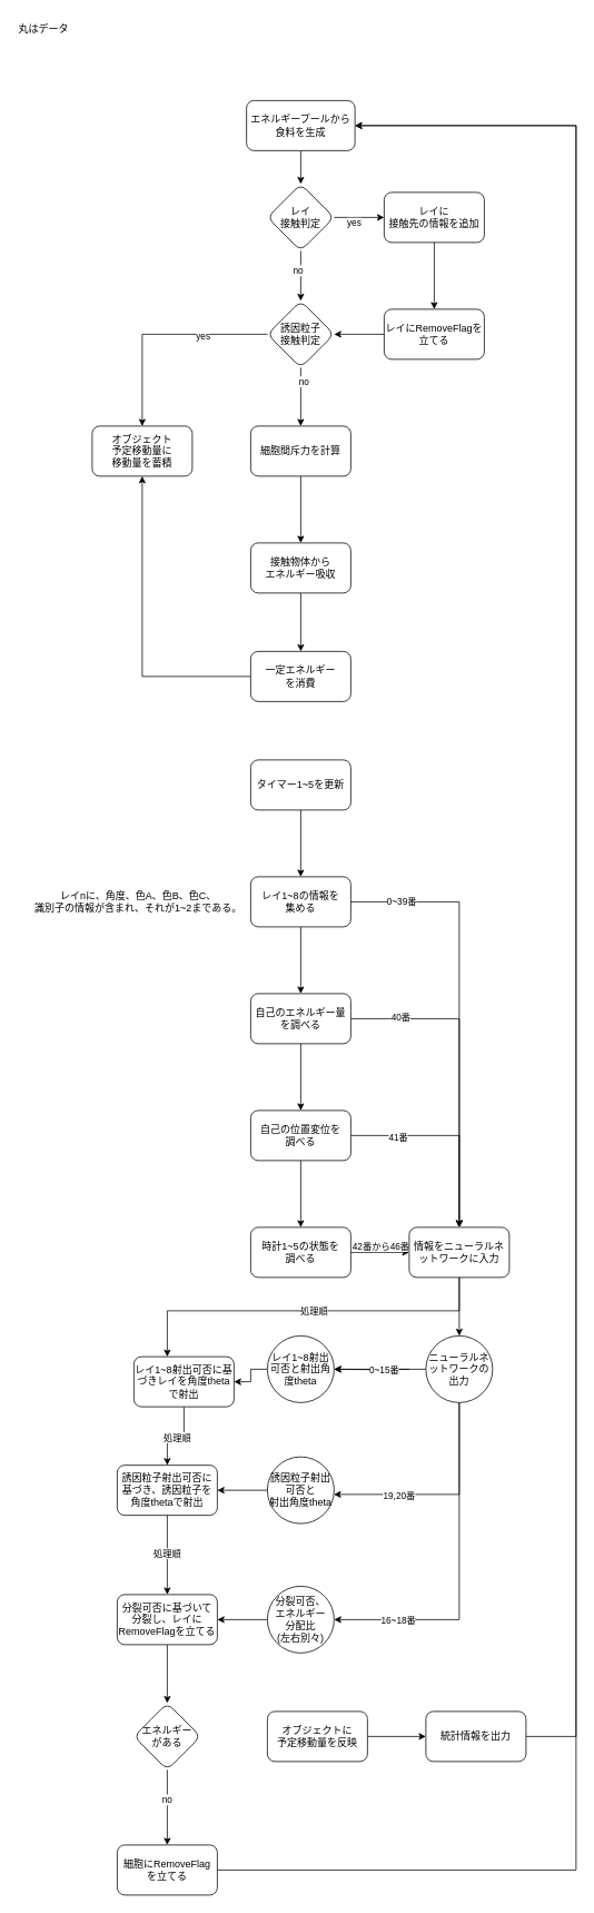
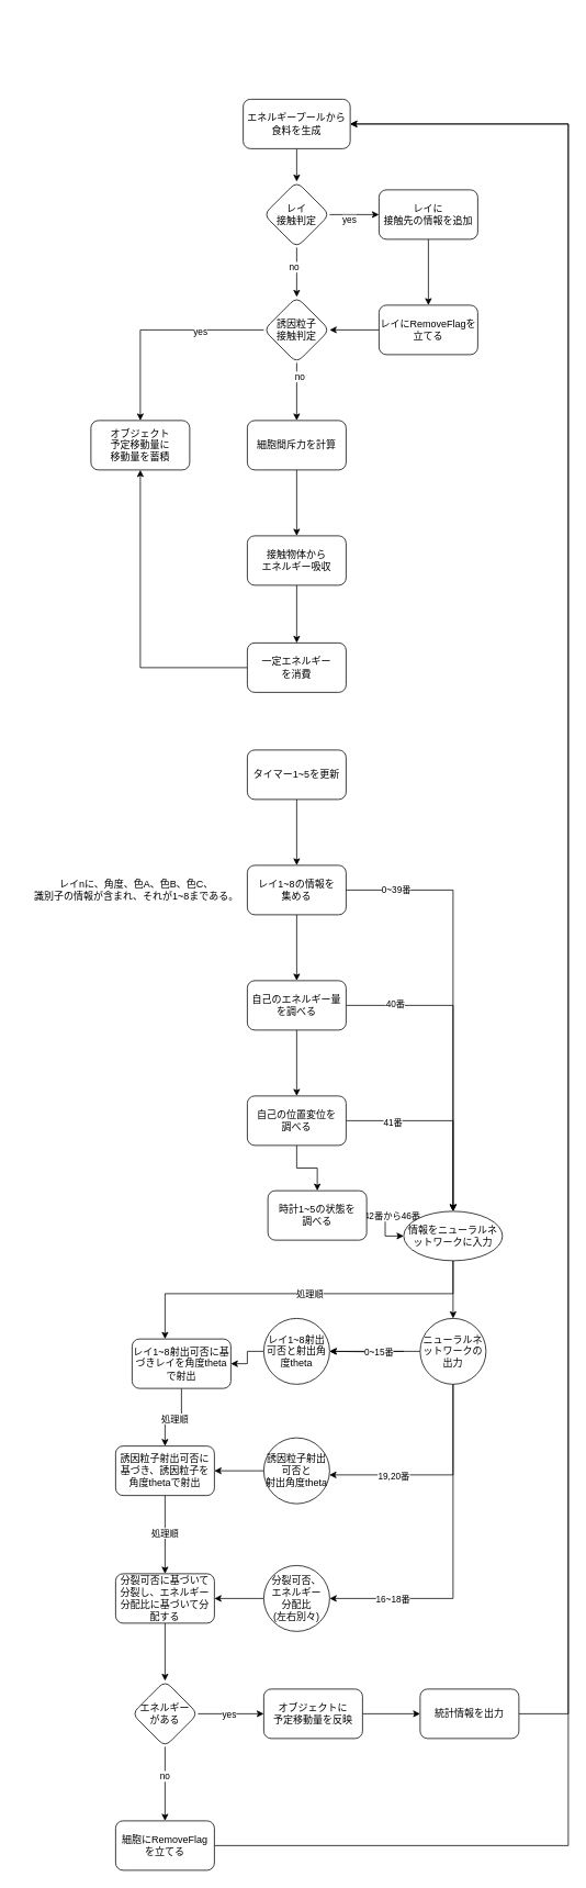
  <mxCell id="0" />
  <mxCell id="1" parent="0" />
  <mxCell id="2" value="" style="edgeStyle=orthogonalEdgeStyle;rounded=0;orthogonalLoop=1;jettySize=auto;html=1;" parent="1" source="6" target="8" edge="1"><mxGeometry relative="1" as="geometry" /></mxCell>
  <mxCell id="3" value="&lt;div&gt;yes&lt;/div&gt;" style="edgeLabel;html=1;align=center;verticalAlign=middle;resizable=0;points=[];" parent="2" vertex="1" connectable="0"><mxGeometry x="-0.233" y="-6" relative="1" as="geometry"><mxPoint as="offset" /></mxGeometry></mxCell>
  <mxCell id="4" value="" style="edgeStyle=orthogonalEdgeStyle;rounded=0;orthogonalLoop=1;jettySize=auto;html=1;" parent="1" source="6" target="17" edge="1"><mxGeometry relative="1" as="geometry"><mxPoint x="360" y="370" as="targetPoint" /></mxGeometry></mxCell>
  <mxCell id="5" value="&lt;div&gt;no&lt;/div&gt;" style="edgeLabel;html=1;align=center;verticalAlign=middle;resizable=0;points=[];" parent="4" vertex="1" connectable="0"><mxGeometry x="-0.222" y="-4" relative="1" as="geometry"><mxPoint as="offset" /></mxGeometry></mxCell>
  <mxCell id="6" value="&lt;div&gt;レイ&lt;/div&gt;&lt;div&gt;接触判定&lt;/div&gt;" style="rhombus;whiteSpace=wrap;html=1;rounded=1;glass=0;strokeWidth=1;shadow=0;" parent="1" vertex="1"><mxGeometry x="320" y="220" width="80" height="80" as="geometry" /></mxCell>
  <mxCell id="7" value="" style="edgeStyle=orthogonalEdgeStyle;rounded=0;orthogonalLoop=1;jettySize=auto;html=1;" parent="1" source="8" target="10" edge="1"><mxGeometry relative="1" as="geometry" /></mxCell>
  <mxCell id="8" value="&lt;div&gt;レイに&lt;/div&gt;&lt;div&gt;接触先の情報を追加&lt;/div&gt;" style="whiteSpace=wrap;html=1;rounded=1;glass=0;strokeWidth=1;shadow=0;" parent="1" vertex="1"><mxGeometry x="460" y="230" width="120" height="60" as="geometry" /></mxCell>
  <mxCell id="9" style="edgeStyle=orthogonalEdgeStyle;rounded=0;orthogonalLoop=1;jettySize=auto;html=1;entryX=1;entryY=0.5;entryDx=0;entryDy=0;" parent="1" source="10" target="17" edge="1"><mxGeometry relative="1" as="geometry" /></mxCell>
  <mxCell id="10" value="レイにRemoveFlagを立てる" style="whiteSpace=wrap;html=1;rounded=1;glass=0;strokeWidth=1;shadow=0;" parent="1" vertex="1"><mxGeometry x="460" y="370" width="120" height="60" as="geometry" /></mxCell>
  <mxCell id="11" style="edgeStyle=orthogonalEdgeStyle;rounded=0;orthogonalLoop=1;jettySize=auto;html=1;" parent="1" source="12" target="6" edge="1"><mxGeometry relative="1" as="geometry" /></mxCell>
  <mxCell id="12" value="&lt;div&gt;エネルギープールから&lt;/div&gt;&lt;div&gt;食料を生成&lt;/div&gt;" style="whiteSpace=wrap;html=1;rounded=1;glass=0;strokeWidth=1;shadow=0;" parent="1" vertex="1"><mxGeometry x="295" y="120" width="130" height="60" as="geometry" /></mxCell>
  <mxCell id="13" value="" style="edgeStyle=orthogonalEdgeStyle;rounded=0;orthogonalLoop=1;jettySize=auto;html=1;entryX=0.5;entryY=0;entryDx=0;entryDy=0;" parent="1" source="17" target="65" edge="1"><mxGeometry relative="1" as="geometry" /></mxCell>
  <mxCell id="14" value="no" style="edgeLabel;html=1;align=center;verticalAlign=middle;resizable=0;points=[];" parent="13" vertex="1" connectable="0"><mxGeometry x="-0.533" y="3" relative="1" as="geometry"><mxPoint as="offset" /></mxGeometry></mxCell>
  <mxCell id="15" value="" style="edgeStyle=orthogonalEdgeStyle;rounded=0;orthogonalLoop=1;jettySize=auto;html=1;entryX=0.5;entryY=0;entryDx=0;entryDy=0;" parent="1" source="17" target="20" edge="1"><mxGeometry relative="1" as="geometry"><mxPoint x="260" y="400" as="targetPoint" /><Array as="points"><mxPoint x="170" y="400" /></Array></mxGeometry></mxCell>
  <mxCell id="16" value="yes" style="edgeLabel;html=1;align=center;verticalAlign=middle;resizable=0;points=[];" parent="15" vertex="1" connectable="0"><mxGeometry x="-0.4" y="2" relative="1" as="geometry"><mxPoint as="offset" /></mxGeometry></mxCell>
  <mxCell id="17" value="&lt;div&gt;誘因粒子&lt;/div&gt;&lt;div&gt;接触判定&lt;/div&gt;" style="rhombus;whiteSpace=wrap;html=1;rounded=1;glass=0;strokeWidth=1;shadow=0;" parent="1" vertex="1"><mxGeometry x="320" y="360" width="80" height="80" as="geometry" /></mxCell>
  <mxCell id="18" value="" style="edgeStyle=orthogonalEdgeStyle;rounded=0;orthogonalLoop=1;jettySize=auto;html=1;" parent="1" source="19" target="26" edge="1"><mxGeometry relative="1" as="geometry" /></mxCell>
  <mxCell id="19" value="&lt;div&gt;レイ1~8の情報を&lt;/div&gt;&lt;div&gt;集める&lt;/div&gt;" style="whiteSpace=wrap;html=1;rounded=1;glass=0;strokeWidth=1;shadow=0;" parent="1" vertex="1"><mxGeometry x="300" y="1050" width="120" height="60" as="geometry" /></mxCell>
  <mxCell id="20" value="&lt;div&gt;オブジェクト&lt;/div&gt;&lt;div&gt;予定移動量に&lt;/div&gt;&lt;div&gt;移動量を蓄積&lt;/div&gt;" style="whiteSpace=wrap;html=1;rounded=1;glass=0;strokeWidth=1;shadow=0;" parent="1" vertex="1"><mxGeometry x="110" y="510" width="120" height="60" as="geometry" /></mxCell>
  <mxCell id="21" value="" style="edgeStyle=orthogonalEdgeStyle;rounded=0;orthogonalLoop=1;jettySize=auto;html=1;" parent="1" source="26" target="30" edge="1"><mxGeometry relative="1" as="geometry" /></mxCell>
  <mxCell id="22" value="" style="edgeStyle=orthogonalEdgeStyle;rounded=0;orthogonalLoop=1;jettySize=auto;html=1;exitX=1;exitY=0.5;exitDx=0;exitDy=0;" parent="1" source="19" target="37" edge="1"><mxGeometry relative="1" as="geometry" /></mxCell>
  <mxCell id="23" value="0~39番" style="edgeLabel;html=1;align=center;verticalAlign=middle;resizable=0;points=[];" parent="22" vertex="1" connectable="0"><mxGeometry x="-0.769" y="1" relative="1" as="geometry"><mxPoint as="offset" /></mxGeometry></mxCell>
  <mxCell id="24" style="edgeStyle=orthogonalEdgeStyle;rounded=0;orthogonalLoop=1;jettySize=auto;html=1;entryX=0.5;entryY=0;entryDx=0;entryDy=0;" parent="1" source="26" target="37" edge="1"><mxGeometry relative="1" as="geometry" /></mxCell>
  <mxCell id="25" value="40番" style="edgeLabel;html=1;align=center;verticalAlign=middle;resizable=0;points=[];" parent="24" vertex="1" connectable="0"><mxGeometry x="-0.69" y="3" relative="1" as="geometry"><mxPoint as="offset" /></mxGeometry></mxCell>
  <mxCell id="26" value="自己のエネルギー量を調べる" style="whiteSpace=wrap;html=1;rounded=1;glass=0;strokeWidth=1;shadow=0;" parent="1" vertex="1"><mxGeometry x="300" y="1190" width="120" height="60" as="geometry" /></mxCell>
  <mxCell id="27" value="" style="edgeStyle=orthogonalEdgeStyle;rounded=0;orthogonalLoop=1;jettySize=auto;html=1;" parent="1" source="30" target="33" edge="1"><mxGeometry relative="1" as="geometry" /></mxCell>
  <mxCell id="28" style="edgeStyle=orthogonalEdgeStyle;rounded=0;orthogonalLoop=1;jettySize=auto;html=1;" parent="1" source="30" target="37" edge="1"><mxGeometry relative="1" as="geometry" /></mxCell>
  <mxCell id="29" value="41番" style="edgeLabel;html=1;align=center;verticalAlign=middle;resizable=0;points=[];" parent="28" vertex="1" connectable="0"><mxGeometry x="-0.533" y="-1" relative="1" as="geometry"><mxPoint as="offset" /></mxGeometry></mxCell>
  <mxCell id="30" value="&lt;div&gt;自己の位置変位を&lt;/div&gt;&lt;div&gt;調べる&lt;/div&gt;" style="whiteSpace=wrap;html=1;rounded=1;glass=0;strokeWidth=1;shadow=0;" parent="1" vertex="1"><mxGeometry x="300" y="1330" width="120" height="60" as="geometry" /></mxCell>
  <mxCell id="31" style="edgeStyle=orthogonalEdgeStyle;rounded=0;orthogonalLoop=1;jettySize=auto;html=1;" parent="1" source="33" target="37" edge="1"><mxGeometry relative="1" as="geometry" /></mxCell>
  <mxCell id="32" value="42番から46番" style="edgeLabel;html=1;align=center;verticalAlign=middle;resizable=0;points=[];" parent="31" vertex="1" connectable="0"><mxGeometry x="-0.171" y="2" relative="1" as="geometry"><mxPoint x="6" y="-6" as="offset" /></mxGeometry></mxCell>
- <mxCell id="33" value="&lt;div&gt;時計1~5の状態を&lt;/div&gt;&lt;div&gt;調べる&lt;/div&gt;" style="whiteSpace=wrap;html=1;rounded=1;glass=0;strokeWidth=1;shadow=0;" parent="1" vertex="1"><mxGeometry x="300" y="1470" width="120" height="60" as="geometry" /></mxCell>
+ <mxCell id="33" value="&lt;div&gt;時計1~5の状態を&lt;/div&gt;&lt;div&gt;調べる&lt;/div&gt;" style="whiteSpace=wrap;html=1;rounded=1;glass=0;strokeWidth=1;shadow=0;" parent="1" vertex="1"><mxGeometry x="325" y="1445" width="120" height="60" as="geometry" /></mxCell>
  <mxCell id="34" value="" style="edgeStyle=orthogonalEdgeStyle;rounded=0;orthogonalLoop=1;jettySize=auto;html=1;" parent="1" source="37" target="63" edge="1"><mxGeometry relative="1" as="geometry"><mxPoint x="550" y="1610" as="targetPoint" /></mxGeometry></mxCell>
  <mxCell id="35" style="edgeStyle=orthogonalEdgeStyle;rounded=0;orthogonalLoop=1;jettySize=auto;html=1;" parent="1" source="37" target="57" edge="1"><mxGeometry relative="1" as="geometry"><Array as="points"><mxPoint x="550" y="1570" /><mxPoint x="200" y="1570" /></Array></mxGeometry></mxCell>
  <mxCell id="36" value="処理順" style="edgeLabel;html=1;align=center;verticalAlign=middle;resizable=0;points=[];" parent="35" vertex="1" connectable="0"><mxGeometry x="-0.033" y="-1" relative="1" as="geometry"><mxPoint as="offset" /></mxGeometry></mxCell>
- <mxCell id="37" value="情報をニューラルネットワークに入力" style="whiteSpace=wrap;html=1;rounded=1;glass=0;strokeWidth=1;shadow=0;" parent="1" vertex="1"><mxGeometry x="490" y="1470" width="120" height="60" as="geometry" /></mxCell>
- <mxCell id="38" value="&lt;div&gt;レイnに、角度、色A、色B、色C、&lt;/div&gt;&lt;div&gt;識別子の情報が含まれ、それが1~2まである。&lt;/div&gt;" style="text;html=1;align=center;verticalAlign=middle;resizable=0;points=[];autosize=1;strokeColor=none;fillColor=none;" parent="1" vertex="1"><mxGeometry x="30" y="1060" width="270" height="40" as="geometry" /></mxCell>
+ <mxCell id="37" value="情報をニューラルネットワークに入力" style="ellipse;whiteSpace=wrap;html=1;glass=0;strokeWidth=1;shadow=0;" parent="1" vertex="1"><mxGeometry x="490" y="1470" width="120" height="60" as="geometry" /></mxCell>
+ <mxCell id="38" value="&lt;div&gt;レイnに、角度、色A、色B、色C、&lt;/div&gt;&lt;div&gt;識別子の情報が含まれ、それが1~8まである。&lt;/div&gt;" style="text;html=1;align=center;verticalAlign=middle;resizable=0;points=[];autosize=1;strokeColor=none;fillColor=none;" parent="1" vertex="1"><mxGeometry x="30" y="1060" width="270" height="40" as="geometry" /></mxCell>
  <mxCell id="39" style="edgeStyle=orthogonalEdgeStyle;rounded=0;orthogonalLoop=1;jettySize=auto;html=1;entryX=0.5;entryY=0;entryDx=0;entryDy=0;" parent="1" source="40" target="19" edge="1"><mxGeometry relative="1" as="geometry" /></mxCell>
  <mxCell id="40" value="タイマー1~5を更新" style="rounded=1;whiteSpace=wrap;html=1;" parent="1" vertex="1"><mxGeometry x="300" y="910" width="120" height="60" as="geometry" /></mxCell>
  <mxCell id="41" value="" style="edgeStyle=orthogonalEdgeStyle;rounded=0;orthogonalLoop=1;jettySize=auto;html=1;" parent="1" target="50" edge="1"><mxGeometry relative="1" as="geometry"><mxPoint x="490" y="1640" as="sourcePoint" /></mxGeometry></mxCell>
  <mxCell id="42" value="" style="edgeStyle=orthogonalEdgeStyle;rounded=0;orthogonalLoop=1;jettySize=auto;html=1;entryX=1;entryY=0.5;entryDx=0;entryDy=0;" parent="1" target="52" edge="1"><mxGeometry relative="1" as="geometry"><mxPoint x="550" y="1670" as="sourcePoint" /><Array as="points"><mxPoint x="550" y="1940" /></Array></mxGeometry></mxCell>
  <mxCell id="43" value="16~18番" style="edgeLabel;html=1;align=center;verticalAlign=middle;resizable=0;points=[];" parent="42" vertex="1" connectable="0"><mxGeometry x="0.422" relative="1" as="geometry"><mxPoint x="-45" as="offset" /></mxGeometry></mxCell>
  <mxCell id="44" style="edgeStyle=orthogonalEdgeStyle;rounded=0;orthogonalLoop=1;jettySize=auto;html=1;exitX=0.5;exitY=1;exitDx=0;exitDy=0;" parent="1" source="63" target="54" edge="1"><mxGeometry relative="1" as="geometry"><mxPoint x="550" y="1670" as="sourcePoint" /><Array as="points"><mxPoint x="550" y="1790" /></Array></mxGeometry></mxCell>
  <mxCell id="45" value="19,20番" style="edgeLabel;html=1;align=center;verticalAlign=middle;resizable=0;points=[];" parent="44" vertex="1" connectable="0"><mxGeometry x="0.624" y="1" relative="1" as="geometry"><mxPoint x="28" as="offset" /></mxGeometry></mxCell>
- <mxCell id="46" value="丸はデータ" style="text;html=1;whiteSpace=wrap;overflow=hidden;rounded=0;" parent="1" vertex="1"><mxGeometry x="20" y="20" width="180" height="120" as="geometry" /></mxCell>
  <mxCell id="47" value="" style="edgeStyle=orthogonalEdgeStyle;rounded=0;orthogonalLoop=1;jettySize=auto;html=1;exitX=0;exitY=0.5;exitDx=0;exitDy=0;" parent="1" source="63" target="50" edge="1"><mxGeometry relative="1" as="geometry"><mxPoint x="490" y="1640" as="sourcePoint" /><mxPoint x="360" y="1740" as="targetPoint" /></mxGeometry></mxCell>
  <mxCell id="48" value="0~15番" style="edgeLabel;html=1;align=center;verticalAlign=middle;resizable=0;points=[];" parent="47" vertex="1" connectable="0"><mxGeometry x="-0.067" relative="1" as="geometry"><mxPoint as="offset" /></mxGeometry></mxCell>
  <mxCell id="49" value="" style="edgeStyle=orthogonalEdgeStyle;rounded=0;orthogonalLoop=1;jettySize=auto;html=1;" parent="1" source="50" target="57" edge="1"><mxGeometry relative="1" as="geometry" /></mxCell>
  <mxCell id="50" value="レイ1~8射出可否と射出角度theta" style="ellipse;whiteSpace=wrap;html=1;rounded=1;glass=0;strokeWidth=1;shadow=0;" parent="1" vertex="1"><mxGeometry x="320" y="1600" width="80" height="80" as="geometry" /></mxCell>
  <mxCell id="51" value="" style="edgeStyle=orthogonalEdgeStyle;rounded=0;orthogonalLoop=1;jettySize=auto;html=1;" parent="1" source="52" target="59" edge="1"><mxGeometry relative="1" as="geometry" /></mxCell>
  <mxCell id="52" value="&lt;div&gt;分裂可否、&lt;/div&gt;&lt;div&gt;エネルギー&lt;/div&gt;&lt;div&gt;分配比&lt;/div&gt;&lt;div&gt;(左右別々)&lt;/div&gt;" style="ellipse;whiteSpace=wrap;html=1;rounded=1;glass=0;strokeWidth=1;shadow=0;" parent="1" vertex="1"><mxGeometry x="320" y="1900" width="80" height="80" as="geometry" /></mxCell>
  <mxCell id="53" value="" style="edgeStyle=orthogonalEdgeStyle;rounded=0;orthogonalLoop=1;jettySize=auto;html=1;" parent="1" source="54" target="62" edge="1"><mxGeometry relative="1" as="geometry" /></mxCell>
  <mxCell id="54" value="&lt;div&gt;誘因粒子射出可否と&lt;/div&gt;&lt;div&gt;射出角度theta&lt;/div&gt;" style="ellipse;whiteSpace=wrap;html=1;rounded=1;glass=0;strokeWidth=1;shadow=0;" parent="1" vertex="1"><mxGeometry x="320" y="1745" width="80" height="80" as="geometry" /></mxCell>
  <mxCell id="55" style="edgeStyle=orthogonalEdgeStyle;rounded=0;orthogonalLoop=1;jettySize=auto;html=1;entryX=0.5;entryY=0;entryDx=0;entryDy=0;" parent="1" source="57" target="62" edge="1"><mxGeometry relative="1" as="geometry" /></mxCell>
  <mxCell id="56" value="処理順" style="edgeLabel;html=1;align=center;verticalAlign=middle;resizable=0;points=[];" parent="55" vertex="1" connectable="0"><mxGeometry x="-0.012" y="1" relative="1" as="geometry"><mxPoint as="offset" /></mxGeometry></mxCell>
  <mxCell id="57" value="レイ1~8射出可否に基づきレイを角度thetaで射出" style="whiteSpace=wrap;html=1;rounded=1;glass=0;strokeWidth=1;shadow=0;" parent="1" vertex="1"><mxGeometry x="160" y="1625" width="120" height="60" as="geometry" /></mxCell>
  <mxCell id="58" value="" style="edgeStyle=orthogonalEdgeStyle;rounded=0;orthogonalLoop=1;jettySize=auto;html=1;" parent="1" source="59" target="72" edge="1"><mxGeometry relative="1" as="geometry" /></mxCell>
- <mxCell id="59" value="分裂可否に基づいて分裂し、レイにRemoveFlagを立てる" style="whiteSpace=wrap;html=1;rounded=1;glass=0;strokeWidth=1;shadow=0;" parent="1" vertex="1"><mxGeometry x="140" y="1910" width="120" height="60" as="geometry" /></mxCell>
+ <mxCell id="59" value="分裂可否に基づいて分裂し、エネルギー分配比に基づいて分配する" style="whiteSpace=wrap;html=1;rounded=1;glass=0;strokeWidth=1;shadow=0;" parent="1" vertex="1"><mxGeometry x="140" y="1910" width="120" height="60" as="geometry" /></mxCell>
  <mxCell id="60" style="edgeStyle=orthogonalEdgeStyle;rounded=0;orthogonalLoop=1;jettySize=auto;html=1;" parent="1" source="62" target="59" edge="1"><mxGeometry relative="1" as="geometry" /></mxCell>
  <mxCell id="61" value="処理順" style="edgeLabel;html=1;align=center;verticalAlign=middle;resizable=0;points=[];" parent="60" vertex="1" connectable="0"><mxGeometry x="-0.053" y="-1" relative="1" as="geometry"><mxPoint as="offset" /></mxGeometry></mxCell>
  <mxCell id="62" value="誘因粒子射出可否に基づき、誘因粒子を角度thetaで射出" style="whiteSpace=wrap;html=1;rounded=1;glass=0;strokeWidth=1;shadow=0;" parent="1" vertex="1"><mxGeometry x="140" y="1755" width="120" height="60" as="geometry" /></mxCell>
  <mxCell id="63" value="ニューラルネットワークの出力" style="ellipse;whiteSpace=wrap;html=1;aspect=fixed;" parent="1" vertex="1"><mxGeometry x="510" y="1600" width="80" height="80" as="geometry" /></mxCell>
  <mxCell id="64" style="edgeStyle=orthogonalEdgeStyle;rounded=0;orthogonalLoop=1;jettySize=auto;html=1;entryX=0.5;entryY=0;entryDx=0;entryDy=0;" parent="1" source="65" target="67" edge="1"><mxGeometry relative="1" as="geometry" /></mxCell>
  <mxCell id="65" value="細胞間斥力を計算" style="rounded=1;whiteSpace=wrap;html=1;" parent="1" vertex="1"><mxGeometry x="300" y="510" width="120" height="60" as="geometry" /></mxCell>
  <mxCell id="66" style="edgeStyle=orthogonalEdgeStyle;rounded=0;orthogonalLoop=1;jettySize=auto;html=1;" parent="1" source="67" target="80" edge="1"><mxGeometry relative="1" as="geometry" /></mxCell>
  <mxCell id="67" value="&lt;div&gt;接触物体から&lt;/div&gt;&lt;div&gt;エネルギー吸収&lt;/div&gt;" style="rounded=1;whiteSpace=wrap;html=1;" parent="1" vertex="1"><mxGeometry x="300" y="650" width="120" height="60" as="geometry" /></mxCell>
+ <mxCell id="68" value="" style="edgeStyle=orthogonalEdgeStyle;rounded=0;orthogonalLoop=1;jettySize=auto;html=1;entryX=0;entryY=0.5;entryDx=0;entryDy=0;" parent="1" source="72" target="78" edge="1"><mxGeometry relative="1" as="geometry" /></mxCell>
+ <mxCell id="69" value="&lt;div&gt;yes&lt;/div&gt;" style="edgeLabel;html=1;align=center;verticalAlign=middle;resizable=0;points=[];" parent="68" vertex="1" connectable="0"><mxGeometry x="-0.067" relative="1" as="geometry"><mxPoint as="offset" /></mxGeometry></mxCell>
  <mxCell id="70" value="" style="edgeStyle=orthogonalEdgeStyle;rounded=0;orthogonalLoop=1;jettySize=auto;html=1;" parent="1" source="72" target="76" edge="1"><mxGeometry relative="1" as="geometry" /></mxCell>
  <mxCell id="71" value="&lt;div&gt;no&lt;/div&gt;" style="edgeLabel;html=1;align=center;verticalAlign=middle;resizable=0;points=[];" parent="70" vertex="1" connectable="0"><mxGeometry x="-0.222" y="-1" relative="1" as="geometry"><mxPoint as="offset" /></mxGeometry></mxCell>
  <mxCell id="72" value="&lt;div&gt;エネルギー&lt;/div&gt;&lt;div&gt;がある&lt;/div&gt;" style="rhombus;whiteSpace=wrap;html=1;rounded=1;glass=0;strokeWidth=1;shadow=0;" parent="1" vertex="1"><mxGeometry x="160" y="2040" width="80" height="80" as="geometry" /></mxCell>
  <mxCell id="73" style="edgeStyle=orthogonalEdgeStyle;rounded=0;orthogonalLoop=1;jettySize=auto;html=1;entryX=1;entryY=0.5;entryDx=0;entryDy=0;" parent="1" source="74" target="12" edge="1"><mxGeometry relative="1" as="geometry"><Array as="points"><mxPoint x="690" y="2080" /><mxPoint x="690" y="150" /></Array></mxGeometry></mxCell>
  <mxCell id="74" value="統計情報を出力" style="whiteSpace=wrap;html=1;rounded=1;glass=0;strokeWidth=1;shadow=0;" parent="1" vertex="1"><mxGeometry x="510" y="2050" width="120" height="60" as="geometry" /></mxCell>
  <mxCell id="75" style="edgeStyle=orthogonalEdgeStyle;rounded=0;orthogonalLoop=1;jettySize=auto;html=1;entryX=1;entryY=0.5;entryDx=0;entryDy=0;" parent="1" source="76" target="12" edge="1"><mxGeometry relative="1" as="geometry"><mxPoint x="690" y="1950" as="targetPoint" /><Array as="points"><mxPoint x="690" y="2240" /><mxPoint x="690" y="150" /></Array></mxGeometry></mxCell>
  <mxCell id="76" value="&lt;div&gt;細胞にRemoveFlag&lt;/div&gt;&lt;div&gt;を立てる&lt;/div&gt;" style="whiteSpace=wrap;html=1;rounded=1;glass=0;strokeWidth=1;shadow=0;" parent="1" vertex="1"><mxGeometry x="140" y="2210" width="120" height="60" as="geometry" /></mxCell>
  <mxCell id="77" style="edgeStyle=orthogonalEdgeStyle;rounded=0;orthogonalLoop=1;jettySize=auto;html=1;" parent="1" source="78" target="74" edge="1"><mxGeometry relative="1" as="geometry" /></mxCell>
  <mxCell id="78" value="&lt;div&gt;オブジェクトに&lt;/div&gt;&lt;div&gt;予定移動量を反映&lt;/div&gt;" style="rounded=1;whiteSpace=wrap;html=1;" parent="1" vertex="1"><mxGeometry x="320" y="2050" width="120" height="60" as="geometry" /></mxCell>
  <mxCell id="79" style="edgeStyle=orthogonalEdgeStyle;rounded=0;orthogonalLoop=1;jettySize=auto;html=1;" parent="1" source="80" target="20" edge="1"><mxGeometry relative="1" as="geometry" /></mxCell>
  <mxCell id="80" value="&lt;div&gt;一定エネルギー&lt;/div&gt;&lt;div&gt;を消費&lt;/div&gt;" style="rounded=1;whiteSpace=wrap;html=1;" parent="1" vertex="1"><mxGeometry x="300" y="780" width="120" height="60" as="geometry" /></mxCell>
